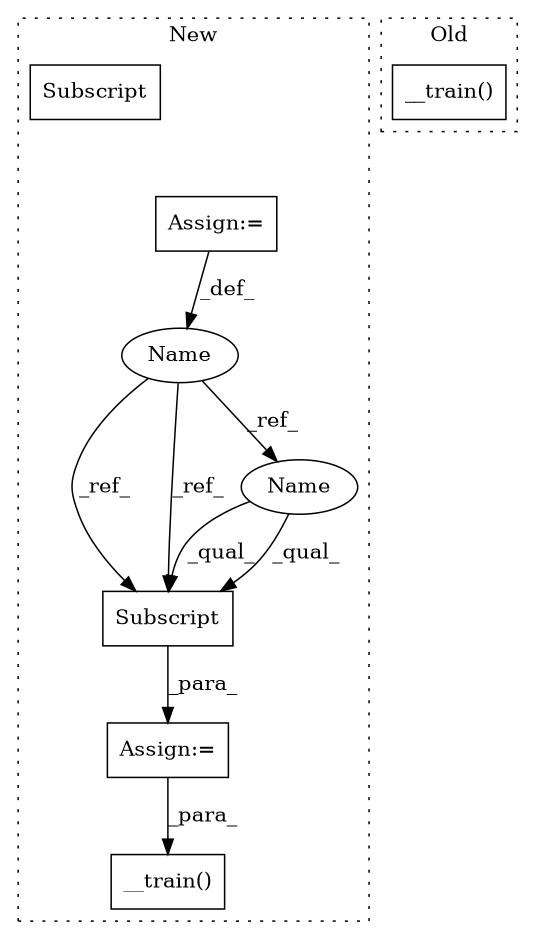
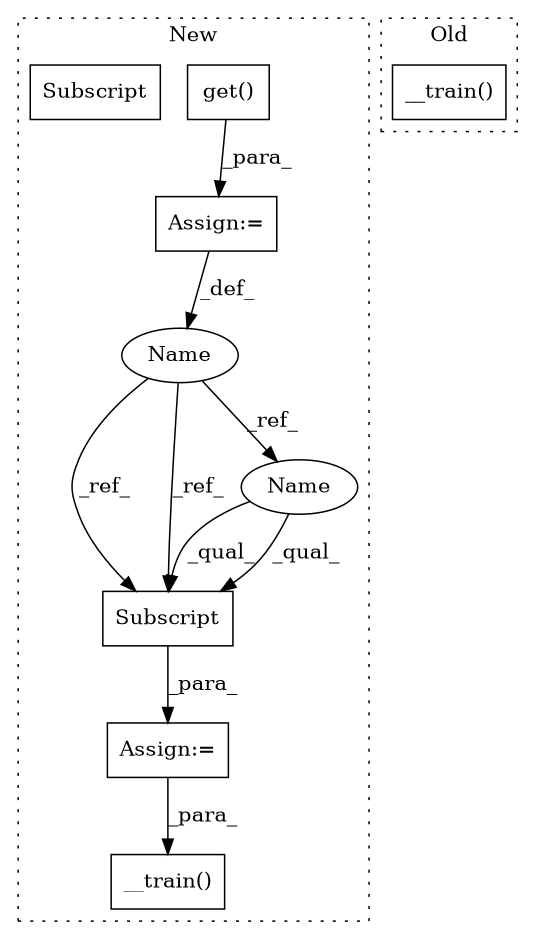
  digraph {
    node [a=75 l=3 s="4153,0" shape=box]
    n1 [l="13,1" label="__train()" s="4703,4765"]
+   n2 [l="15,1" label="get()" s="4016,4068"]
    n3 [a=68 label="Assign:=" s=4150]
    n4 [a=87 l=15 label=Name s=3998 shape=ellipse]
    n5 [a=63 l="36,0" label=Subscript]
    n6 [a=68 label="Assign:=" s=4013]
    n7 [a=63 l="36,0" label=Subscript]
    n8 [a=87 l=15 label=Name s=4153 shape=ellipse]
    n9 [l=14 label="__train()" s=3997]
    subgraph cluster_1 {
      label=New
      style=dotted
      n1
+     n2
      n3
      n4
      n5
      n6
      n7
      n8
    }
    subgraph cluster_2 {
      label=Old
      style=dotted
      n9
    }
+   n2 -> n6 [label=_para_]
    n3 -> n1 [label=_para_]
    n4 -> n7 [label=_ref_]
    n4 -> n7 [label=_ref_]
    n4 -> n8 [label=_ref_]
    n6 -> n4 [label=_def_]
    n7 -> n3 [label=_para_]
    n8 -> n7 [label=_qual_]
    n8 -> n7 [label=_qual_]
  }
